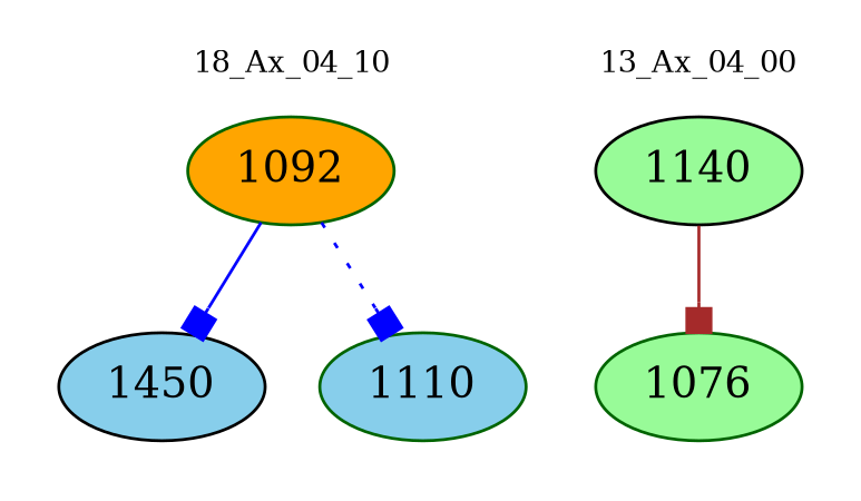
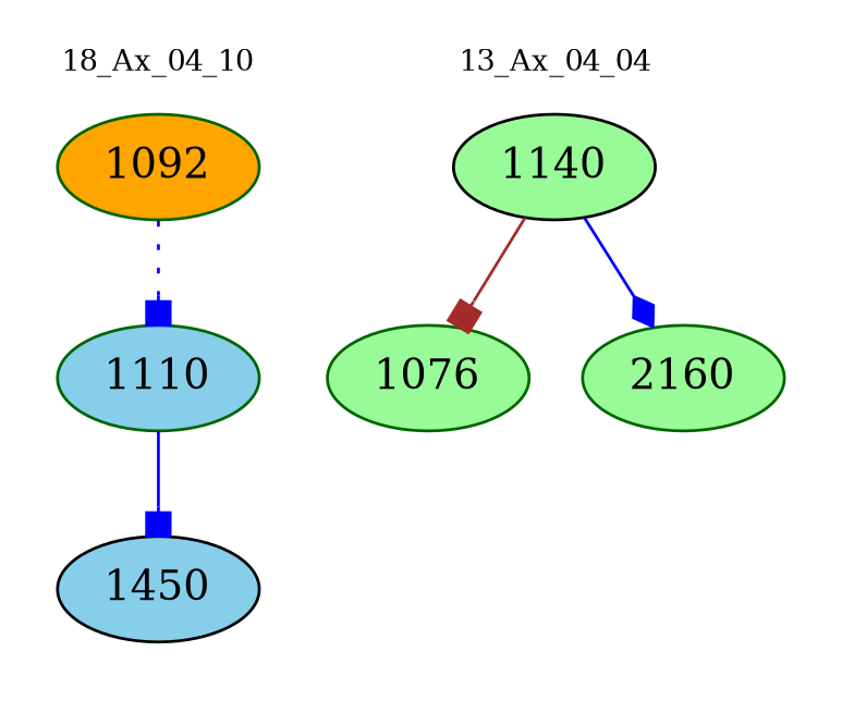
  digraph {
    node [color=darkgreen fillcolor=palegreen style=filled]
    edge [arrowhead=box color=blue style=solid]
    n1 [fillcolor=orange label=1092]
    n2 [color=black fillcolor=skyblue label=1450]
    n3 [fillcolor=skyblue label=1110]
    n4 [color=black label=1140]
    n5 [label=1076]
+   n6 [label=2160]
    subgraph cluster_1 {
      color=white
      fontsize=10
      label="18_Ax_04_10"
      n1
      n2
      n3
    }
    subgraph cluster_2 {
      color=white
      fontsize=10
-     label="13_Ax_04_00"
+     label="13_Ax_04_04"
      n4
      n5
+     n6
    }
-   n1 -> n2
+   n3 -> n2
    n1 -> n3 [style=dotted]
    n4 -> n5 [color=brown]
+   n4 -> n6 [arrowhead=diamond]
  }
